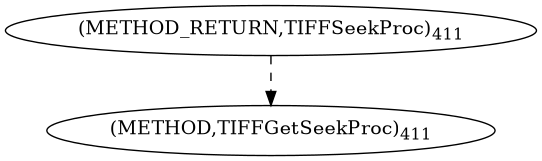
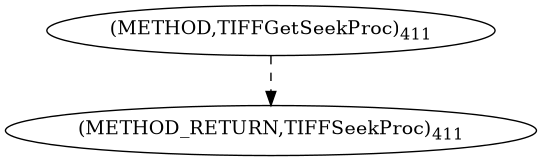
  digraph {
    n1 [label=<(METHOD,TIFFGetSeekProc)<SUB>411</SUB>>]
    n2 [label=<(METHOD_RETURN,TIFFSeekProc)<SUB>411</SUB>>]
-   n2 -> n1 [style=dashed]
+   n1 -> n2 [style=dashed]
  }
